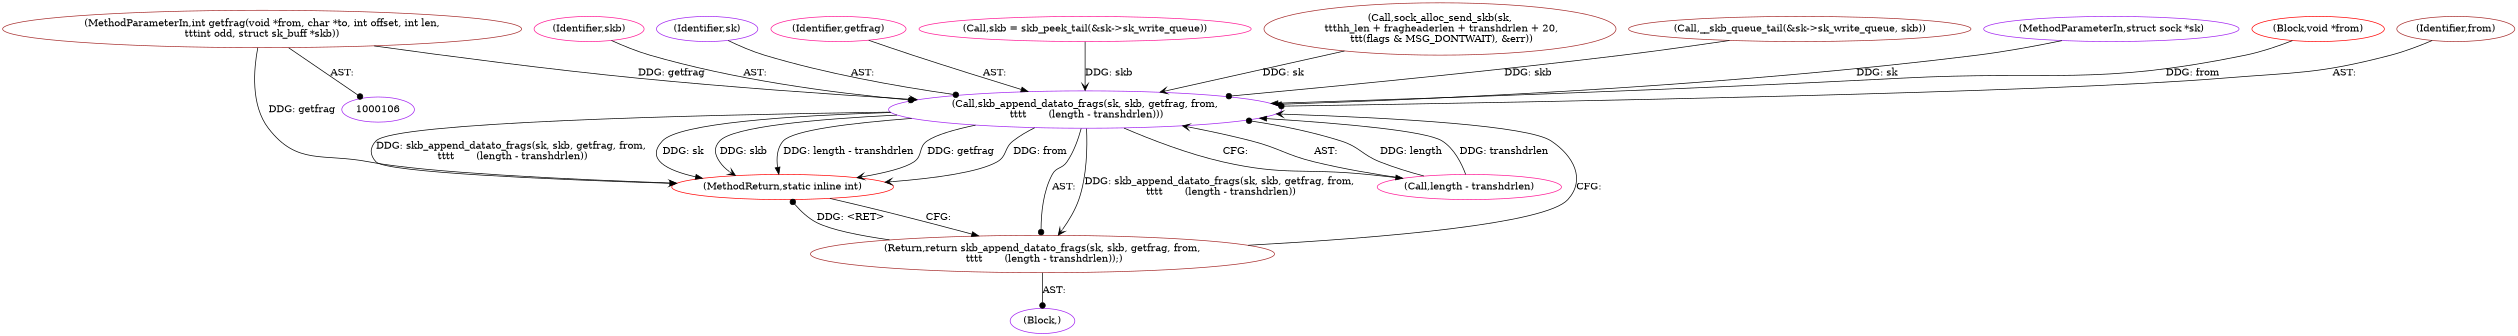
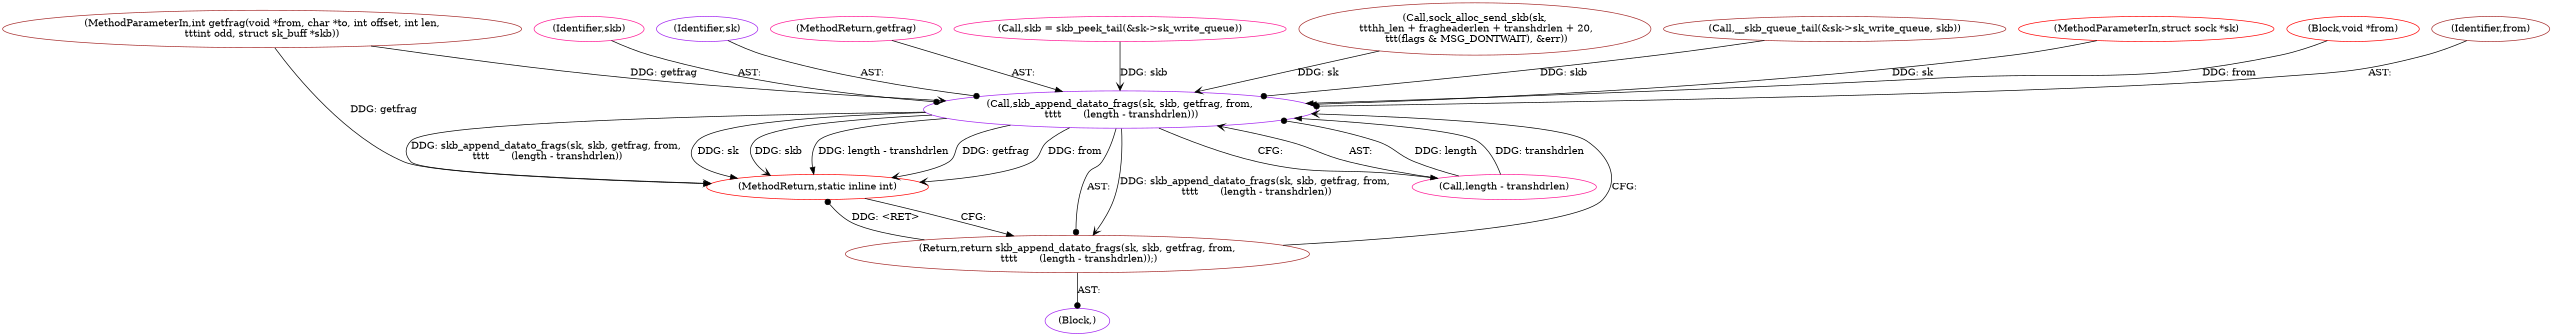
  digraph {
    node [color=brown]
    edge [arrowhead=vee]
    n1 [label="(MethodParameterIn,int getfrag(void *from, char *to, int offset, int len,\n\t\t\tint odd, struct sk_buff *skb))"]
    n2 [color=purple label="(Call,skb_append_datato_frags(sk, skb, getfrag, from,\n \t\t\t\t       (length - transhdrlen)))"]
    n3 [color=red label="(MethodReturn,static inline int)"]
-   1000106 [color=purple]
    n5 [label="(Return,return skb_append_datato_frags(sk, skb, getfrag, from,\n \t\t\t\t       (length - transhdrlen));)"]
    n6 [color=deeppink label="(Call,length - transhdrlen)"]
    n7 [color=purple label="(Block,)"]
    n8 [color=deeppink label="(Identifier,skb)"]
    n9 [color=purple label="(Identifier,sk)"]
-   n10 [color=deeppink label="(Identifier,getfrag)"]
+   n10 [color=deeppink label="(MethodReturn,getfrag)"]
    n11 [color=deeppink label="(Call,skb = skb_peek_tail(&sk->sk_write_queue))"]
    n12 [label="(Call,sock_alloc_send_skb(sk,\n \t\t\thh_len + fragheaderlen + transhdrlen + 20,\n \t\t\t(flags & MSG_DONTWAIT), &err))"]
    n13 [label="(Call,__skb_queue_tail(&sk->sk_write_queue, skb))"]
-   n14 [color=purple label="(MethodParameterIn,struct sock *sk)"]
+   n14 [color=red label="(MethodParameterIn,struct sock *sk)"]
    n15 [color=red label="(Block,void *from)"]
    n16 [label="(Identifier,from)"]
    n1 -> n2 [label="DDG: getfrag"]
    n1 -> n3 [arrowhead=normal label="DDG: getfrag"]
-   n1 -> 1000106 [arrowhead=dot label="AST: "]
    n2 -> n3 [label="DDG: from"]
    n2 -> n3 [label="DDG: skb_append_datato_frags(sk, skb, getfrag, from,\n \t\t\t\t       (length - transhdrlen))"]
    n2 -> n3 [arrowhead=normal label="DDG: sk"]
    n2 -> n3 [label="DDG: skb"]
    n2 -> n3 [arrowhead=normal label="DDG: length - transhdrlen"]
    n2 -> n3 [label="DDG: getfrag"]
    n2 -> n5 [arrowhead=dot label="AST: "]
    n2 -> n5 [label="DDG: skb_append_datato_frags(sk, skb, getfrag, from,\n \t\t\t\t       (length - transhdrlen))"]
    n2 -> n6 [arrowhead=normal label="CFG: "]
    n3 -> n5 [arrowhead=normal label="CFG: "]
    n5 -> n2 [label="CFG: "]
    n5 -> n3 [arrowhead=dot label="DDG: <RET>"]
    n5 -> n7 [arrowhead=dot label="AST: "]
    n6 -> n2 [label="AST: "]
    n6 -> n2 [arrowhead=dot label="DDG: length"]
    n6 -> n2 [arrowhead=normal label="DDG: transhdrlen"]
    n8 -> n2 [arrowhead=dot label="AST: "]
    n9 -> n2 [arrowhead=dot label="AST: "]
    n10 -> n2 [arrowhead=normal label="AST: "]
    n11 -> n2 [label="DDG: skb"]
    n12 -> n2 [label="DDG: sk"]
    n13 -> n2 [arrowhead=dot label="DDG: skb"]
    n14 -> n2 [arrowhead=normal label="DDG: sk"]
    n15 -> n2 [arrowhead=normal label="DDG: from"]
    n16 -> n2 [arrowhead=dot label="AST: "]
  }
